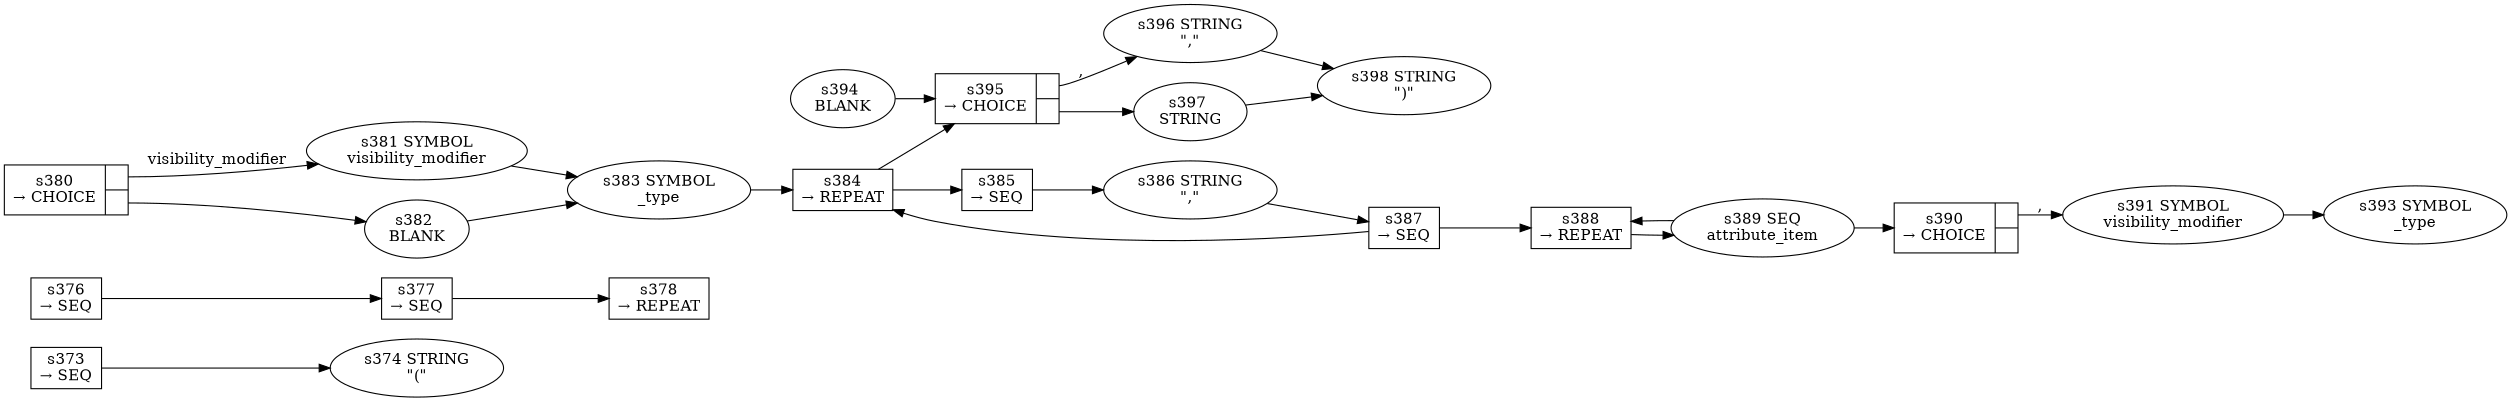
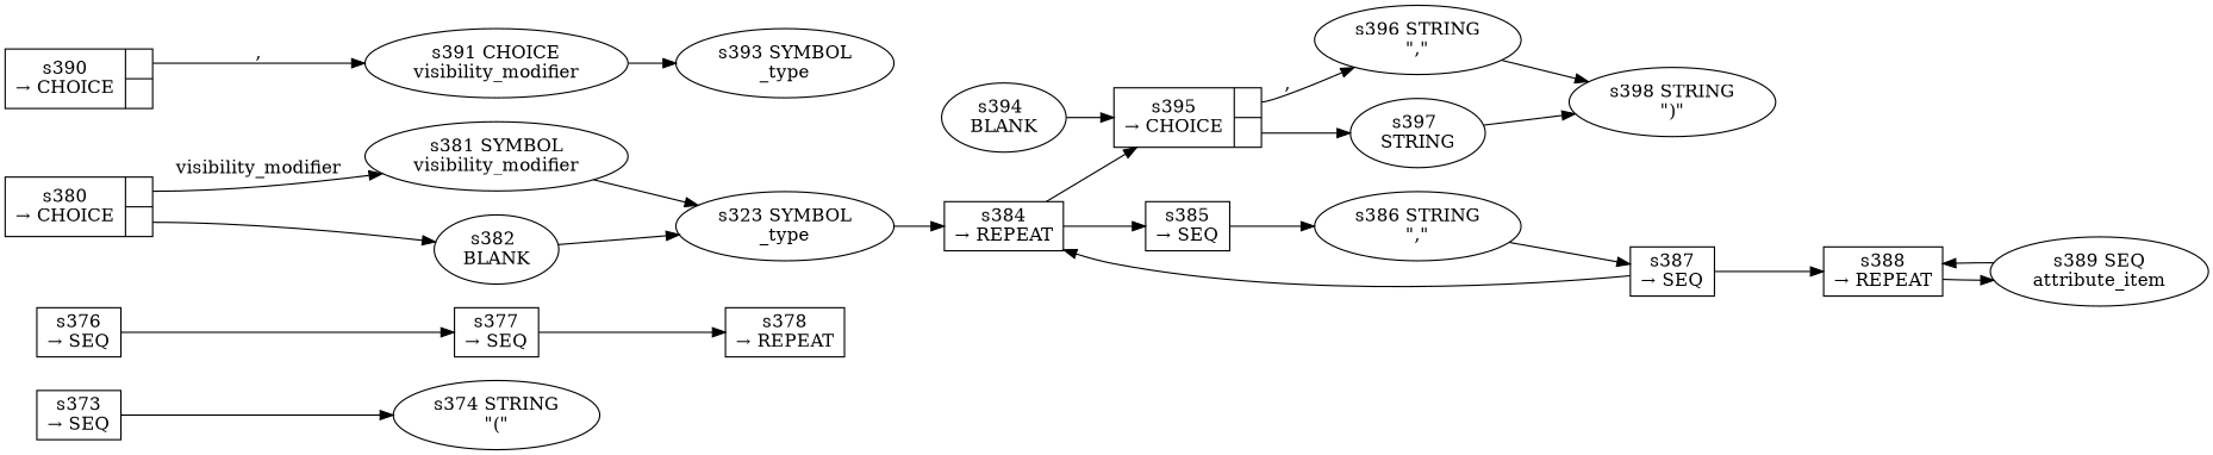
  digraph {
    rankdir=LR
    n1 [fixedsize=false label="s373\n&rarr; SEQ" peripheries=1 shape=record]
    n2 [label="s374 STRING\n\"(\""]
    n3 [fixedsize=false label="s376\n&rarr; SEQ" peripheries=1 shape=record]
    n4 [fixedsize=false label="s377\n&rarr; SEQ" peripheries=1 shape=record]
    n5 [label="s394 \nBLANK"]
    n6 [fixedsize=false label="{s395\n&rarr; CHOICE|{<p0>|<p1>}}" peripheries=1 shape=record]
    n7 [fixedsize=false label="s378\n&rarr; REPEAT" peripheries=1 shape=record]
    n8 [fixedsize=false label="{s380\n&rarr; CHOICE|{<p0>|<p1>}}" peripheries=1 shape=record]
    n9 [label="s381 SYMBOL\nvisibility_modifier"]
    n10 [label="s382 \nBLANK"]
-   n11 [label="s383 SYMBOL\n_type"]
+   n11 [label="s323 SYMBOL\n_type"]
    n12 [fixedsize=false label="s384\n&rarr; REPEAT" peripheries=1 shape=record]
    n13 [fixedsize=false label="s385\n&rarr; SEQ" peripheries=1 shape=record]
    n14 [label="s386 STRING\n\",\""]
    n15 [label="s396 STRING\n\",\""]
    n16 [label="s397 \nSTRING"]
    n17 [fixedsize=false label="s387\n&rarr; SEQ" peripheries=1 shape=record]
    n18 [fixedsize=false label="s388\n&rarr; REPEAT" peripheries=1 shape=record]
    n19 [label="s389 SEQ\nattribute_item"]
    n20 [fixedsize=false label="{s390\n&rarr; CHOICE|{<p0>|<p1>}}" peripheries=1 shape=record]
-   n21 [label="s391 SYMBOL\nvisibility_modifier"]
+   n21 [label="s391 CHOICE\nvisibility_modifier"]
    n22 [label="s393 SYMBOL\n_type"]
    n23 [label="s398 STRING\n\")\""]
    n1 -> n2
    n3 -> n4
    n4 -> n7
    n5 -> n6
    n6 -> n15 [label="," tailport=p0]
    n6 -> n16 [tailport=p1]
    n8 -> n9 [label=visibility_modifier tailport=p0]
    n8 -> n10 [tailport=p1]
    n9 -> n11
    n10 -> n11
    n11 -> n12
    n12 -> n6
    n12 -> n13
    n13 -> n14
    n14 -> n17
    n15 -> n23
    n16 -> n23
    n17 -> n12
    n17 -> n18
    n18 -> n19
    n19 -> n18
-   n19 -> n20
    n20 -> n21 [label="," tailport=p0]
    n21 -> n22
  }
